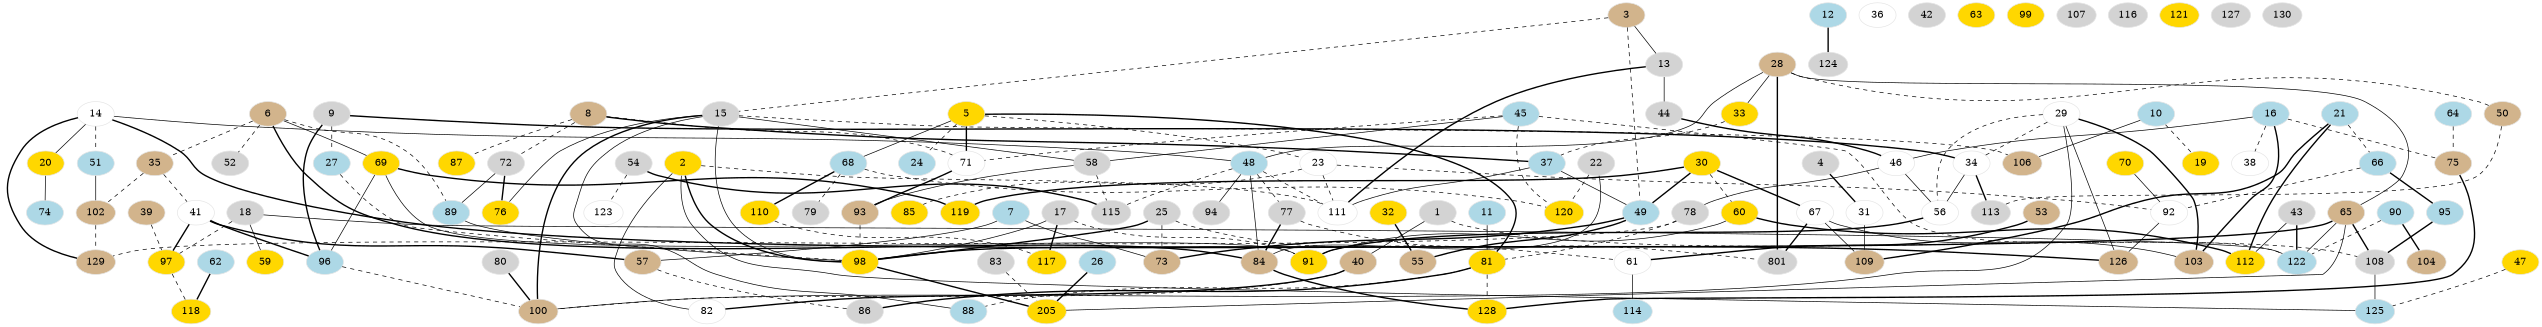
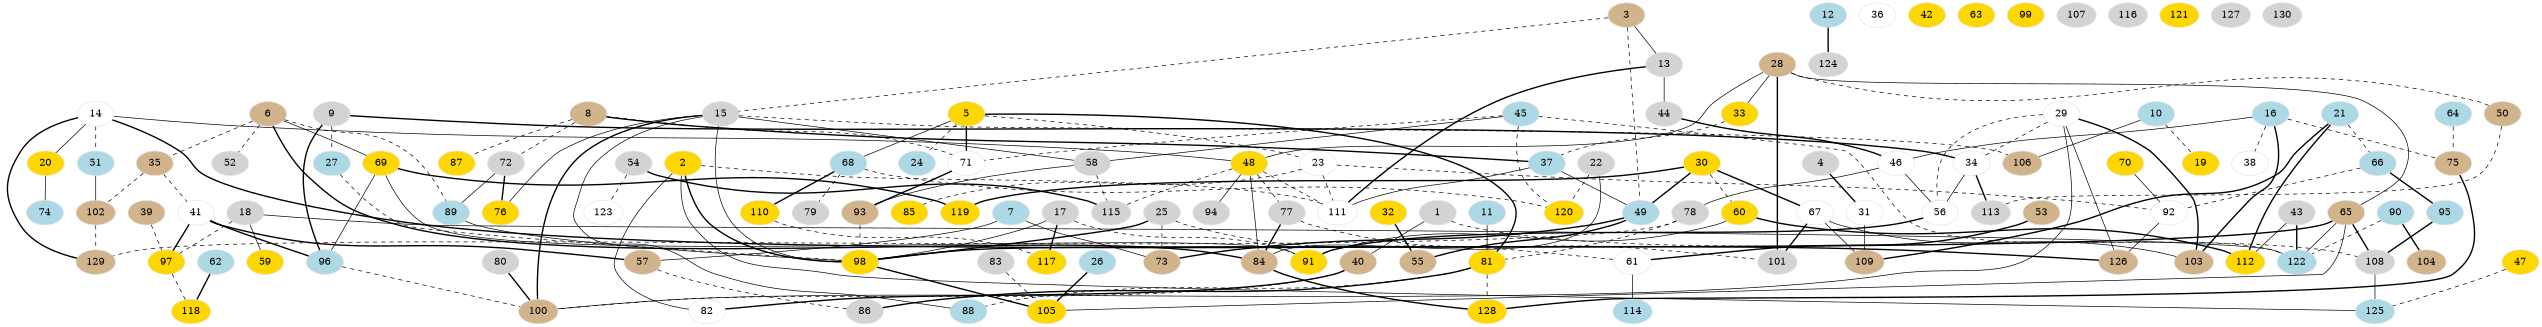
  graph {
    node [color=gray90 fillcolor=lightgrey style=filled]
    edge [style=dashed]
    40 [fillcolor=tan]
    1
    108
    82 [fillcolor=white]
    100 [fillcolor=tan]
    125 [fillcolor=lightblue]
    2 [fillcolor=gold]
    98 [fillcolor=gold]
    111 [fillcolor=white]
-   105 [fillcolor=gold label=205]
+   105 [fillcolor=gold]
    3 [fillcolor=tan]
    13
    15
    49 [fillcolor=lightblue]
    44
    106 [fillcolor=tan]
    58
    76 [fillcolor=gold]
    88 [fillcolor=lightblue]
    73 [fillcolor=tan]
    55 [fillcolor=tan]
    31 [fillcolor=white]
    4
    109 [fillcolor=tan]
    5 [fillcolor=gold]
    23 [fillcolor=white]
    24 [fillcolor=lightblue]
    68 [fillcolor=lightblue]
    71 [fillcolor=white]
    81 [fillcolor=gold]
    85 [fillcolor=gold]
    92 [fillcolor=white]
    120 [fillcolor=gold]
    79
    110 [fillcolor=gold]
    93 [fillcolor=tan]
    86
    128 [fillcolor=gold]
    6 [fillcolor=tan]
    35 [fillcolor=tan]
    52
    69 [fillcolor=gold]
    84 [fillcolor=tan]
    89 [fillcolor=lightblue]
    41 [fillcolor=white]
    102 [fillcolor=tan]
    96 [fillcolor=lightblue]
    91 [fillcolor=gold]
    119 [fillcolor=gold]
    7 [fillcolor=lightblue]
    57 [fillcolor=tan]
    8 [fillcolor=tan]
    37 [fillcolor=lightblue]
    72
    87 [fillcolor=gold]
    27 [fillcolor=lightblue]
    9
    34 [fillcolor=white]
    56 [fillcolor=white]
    113
    10 [fillcolor=lightblue]
    19 [fillcolor=gold]
    11 [fillcolor=lightblue]
    12 [fillcolor=lightblue]
    124
    46 [fillcolor=white]
    14 [fillcolor=white]
    20 [fillcolor=gold]
-   48 [fillcolor=lightblue]
+   48 [fillcolor=gold]
    51 [fillcolor=lightblue]
    126 [fillcolor=tan]
    129 [fillcolor=tan]
    74 [fillcolor=lightblue]
    77
    94
    115
    16 [fillcolor=lightblue]
    38 [fillcolor=white]
    75 [fillcolor=tan]
    103 [fillcolor=tan]
    78
    17
    117 [fillcolor=gold]
    59 [fillcolor=gold]
    18
    97 [fillcolor=gold]
    122 [fillcolor=lightblue]
    118 [fillcolor=gold]
    21 [fillcolor=lightblue]
    66 [fillcolor=lightblue]
    112 [fillcolor=gold]
    95 [fillcolor=lightblue]
    22
    25
    61 [fillcolor=white]
    114 [fillcolor=lightblue]
    26 [fillcolor=lightblue]
    28 [fillcolor=tan]
    33 [fillcolor=gold]
    50 [fillcolor=tan]
    65 [fillcolor=tan]
-   101 [label=801]
+   101
    29 [fillcolor=white]
    30 [fillcolor=gold]
    60 [fillcolor=gold]
    67 [fillcolor=white]
    32 [fillcolor=gold]
    36 [fillcolor=white]
    39 [fillcolor=tan]
-   42
+   42 [fillcolor=gold]
    43
    45 [fillcolor=lightblue]
    47 [fillcolor=gold]
    53 [fillcolor=tan]
    54
    123 [fillcolor=white]
    62 [fillcolor=lightblue]
    63 [fillcolor=gold]
    64 [fillcolor=lightblue]
    70 [fillcolor=gold]
    80
    83
    90 [fillcolor=lightblue]
    104 [fillcolor=tan]
    99 [fillcolor=gold]
    107
    116
    121 [fillcolor=gold]
    127
    130
    40 -- 82 [style=bold]
    40 -- 100
    1 -- 40 [style=solid]
    1 -- 108
    108 -- 125 [style=solid]
    2 -- 82 [style=solid]
    2 -- 125 [style=solid]
    2 -- 98 [style=bold]
    2 -- 111
    98 -- 105 [style=bold]
    3 -- 13 [style=solid]
    3 -- 15
    3 -- 49
    13 -- 111 [style=bold]
    13 -- 44 [style=solid]
    15 -- 100 [style=bold]
    15 -- 98 [style=solid]
    15 -- 106
    15 -- 58 [style=solid]
    15 -- 76 [style=solid]
    15 -- 88 [style=solid]
    49 -- 73 [style=bold]
    49 -- 55 [style=bold]
    44 -- 46 [style=bold]
    58 -- 93 [style=solid]
    58 -- 115
    31 -- 109 [style=solid]
    4 -- 31 [style=bold]
    5 -- 23
    5 -- 24
    5 -- 68 [style=solid]
    5 -- 71 [style=bold]
    5 -- 81 [style=bold]
    23 -- 111
    23 -- 85
    23 -- 92
    68 -- 120
    68 -- 79
    68 -- 110 [style=bold]
    71 -- 93 [style=bold]
    81 -- 88
    81 -- 86 [style=bold]
    81 -- 128
    92 -- 126 [style=solid]
    110 -- 117
    93 -- 98
    6 -- 35
    6 -- 52
    6 -- 69 [style=solid]
    6 -- 84 [style=bold]
    6 -- 89
    35 -- 41
    35 -- 102
    69 -- 96 [style=solid]
    69 -- 91 [style=solid]
    69 -- 119 [style=bold]
    84 -- 128 [style=bold]
    89 -- 98 [style=solid]
    41 -- 96 [style=bold]
    41 -- 57 [style=bold]
    41 -- 97 [style=bold]
    102 -- 129
    96 -- 100
    7 -- 73 [style=solid]
    7 -- 57 [style=solid]
    57 -- 86
    8 -- 71
    8 -- 37 [style=bold]
    8 -- 72
    8 -- 87
    37 -- 111 [style=solid]
    37 -- 49 [style=solid]
    72 -- 76 [style=bold]
    72 -- 89 [style=solid]
    27 -- 98
    9 -- 96 [style=bold]
    9 -- 27
    9 -- 34 [style=bold]
    34 -- 56 [style=solid]
    34 -- 113 [style=bold]
    56 -- 91 [style=bold]
    10 -- 106 [style=solid]
    10 -- 19
    11 -- 81 [style=solid]
    12 -- 124 [style=bold]
    46 -- 56 [style=solid]
    46 -- 78 [style=solid]
    14 -- 20 [style=solid]
    14 -- 48 [style=solid]
    14 -- 51
    14 -- 126 [style=bold]
    14 -- 129 [style=bold]
    20 -- 74 [style=solid]
    48 -- 111
    48 -- 84 [style=solid]
    48 -- 77
    48 -- 94 [style=solid]
    48 -- 115
    51 -- 102 [style=solid]
    77 -- 84 [style=bold]
    77 -- 101
    16 -- 46 [style=solid]
    16 -- 38
    16 -- 75
    16 -- 103 [style=bold]
    75 -- 128 [style=bold]
    78 -- 81
    78 -- 129
    17 -- 98 [style=solid]
    17 -- 91
    17 -- 117 [style=bold]
    18 -- 59 [style=solid]
    18 -- 97
    18 -- 122 [style=solid]
    97 -- 118
    21 -- 109 [style=bold]
    21 -- 66
    21 -- 112 [style=bold]
    66 -- 92
    66 -- 95 [style=bold]
    95 -- 108 [style=bold]
    22 -- 120
    22 -- 84 [style=solid]
    25 -- 98 [style=bold]
    25 -- 73
    25 -- 61
    61 -- 114 [style=solid]
    26 -- 105 [style=bold]
    28 -- 48 [style=solid]
    28 -- 33 [style=solid]
    28 -- 50
    28 -- 65 [style=solid]
    28 -- 101 [style=bold]
    33 -- 37
    50 -- 113
    65 -- 108 [style=bold]
    65 -- 98 [style=bold]
    65 -- 105 [style=solid]
    65 -- 122 [style=solid]
    29 -- 100 [style=solid]
    29 -- 34
    29 -- 56
    29 -- 126 [style=solid]
    29 -- 103 [style=bold]
    30 -- 49 [style=bold]
    30 -- 119 [style=bold]
    30 -- 60
    30 -- 67 [style=bold]
    60 -- 91 [style=solid]
    60 -- 112 [style=bold]
    67 -- 109 [style=solid]
    67 -- 103 [style=solid]
    67 -- 101 [style=bold]
    32 -- 55 [style=bold]
    39 -- 97
    43 -- 122 [style=bold]
    43 -- 112 [style=solid]
    45 -- 58 [style=solid]
    45 -- 71
    45 -- 120
    45 -- 122
    47 -- 125
    53 -- 61 [style=bold]
    54 -- 115 [style=bold]
    54 -- 123
    62 -- 118 [style=bold]
    64 -- 75
    70 -- 92 [style=solid]
    80 -- 100 [style=bold]
    83 -- 105
    90 -- 122
    90 -- 104 [style=bold]
  }
